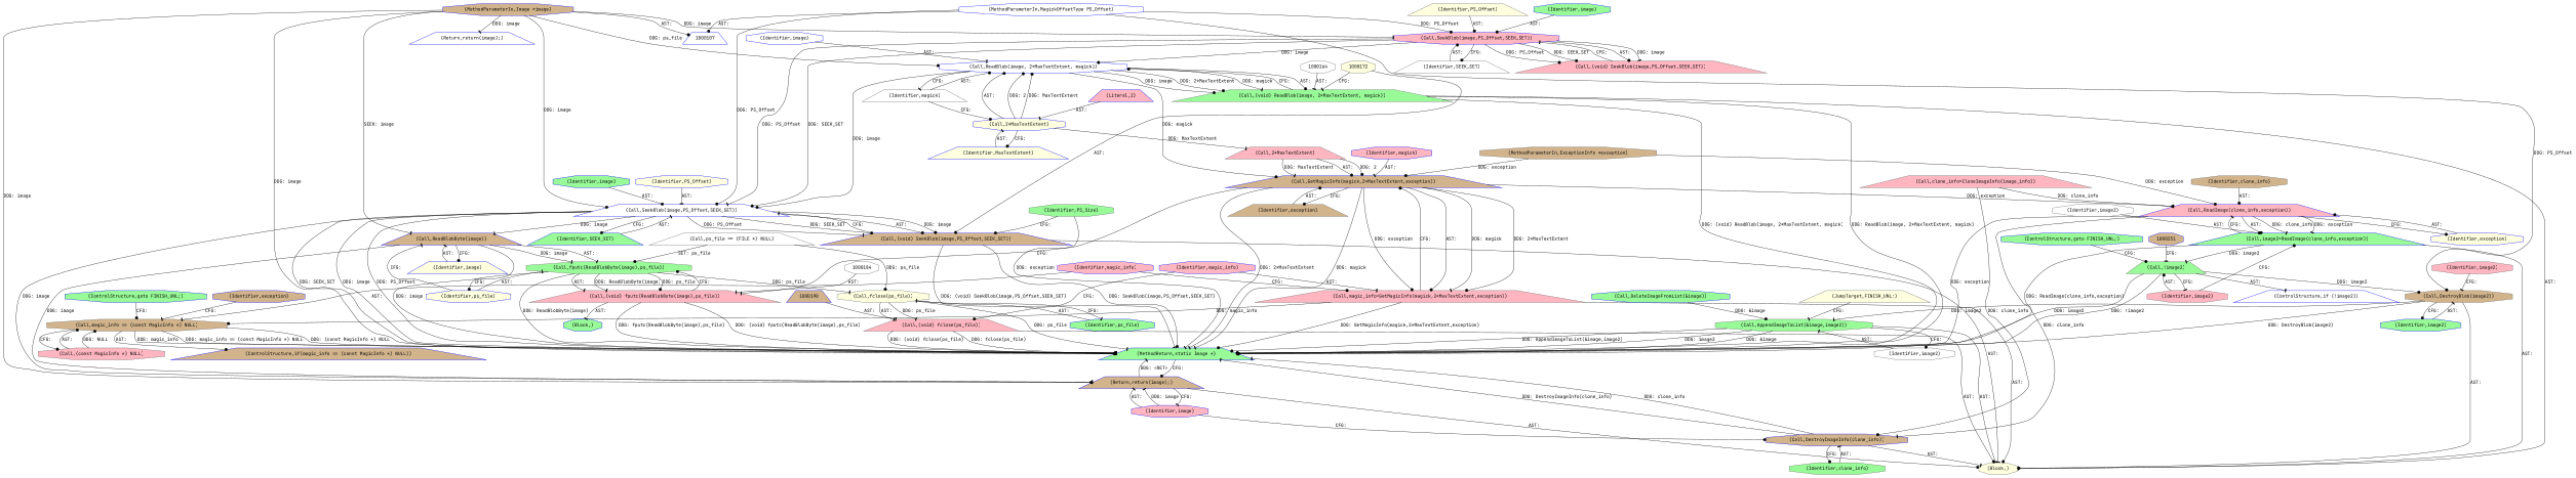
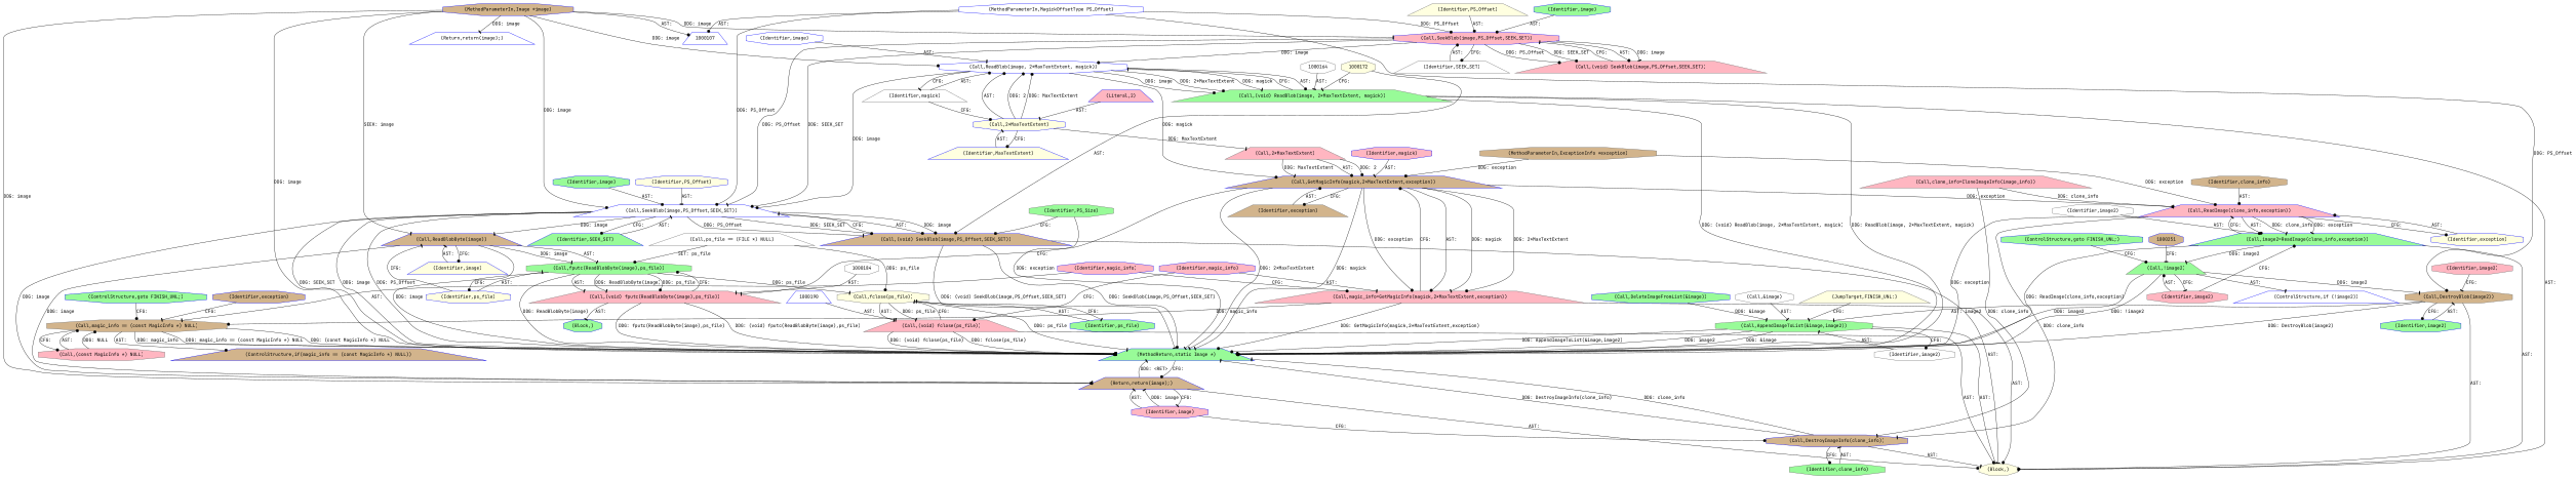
  digraph {
    fontname="JetBrains Mono"
    node [color=blue fillcolor=palegreen fontname="JetBrains Mono" shape=octagon style=filled]
    edge [arrowhead=dot fontname="JetBrains Mono"]
    n1 [fillcolor=white label="(Call,ReadBlob(image, 2*MaxTextExtent, magick))"]
    n2 [color=gray40 label="(Call,(void) ReadBlob(image, 2*MaxTextExtent, magick))" shape=trapezium]
    n3 [fillcolor=white label="(Call,SeekBlob(image,PS_Offset,SEEK_SET))" shape=trapezium]
    n4 [fillcolor=tan label="(Call,GetMagicInfo(magick,2*MaxTextExtent,exception))" shape=trapezium]
    n5 [color=gray40 fillcolor=white label="(Identifier,magick)" shape=trapezium]
    n6 [label="(MethodReturn,static Image *)" shape=trapezium]
    n7 [color=gray40 fillcolor=lightyellow label="(Block,)"]
    n8 [fillcolor=tan label="(Call,ReadBlobByte(image))" shape=trapezium]
    n9 [fillcolor=tan label="(Return,return(image);)" shape=trapezium]
    n10 [fillcolor=tan label="(Call,(void) SeekBlob(image,PS_Offset,SEEK_SET))" shape=trapezium]
    n11 [label="(Identifier,SEEK_SET)" shape=trapezium]
    n12 [color=gray40 fillcolor=lightpink label="(Call,magic_info=GetMagicInfo(magick,2*MaxTextExtent,exception))" shape=trapezium]
    n13 [fillcolor=lightpink label="(Call,ReadImage(clone_info,exception))" shape=trapezium]
    n14 [color=gray40 fillcolor=tan label="(Identifier,exception)" shape=trapezium]
    n15 [fillcolor=lightyellow label="(Call,2*MaxTextExtent)"]
    n16 [fillcolor=lightpink label="(Call,SeekBlob(image,PS_Offset,SEEK_SET))"]
    n17 [color=gray40 fillcolor=lightpink label="(Call,(void) SeekBlob(image,PS_Offset,SEEK_SET))" shape=trapezium]
    n18 [color=gray40 fillcolor=white label="(Identifier,SEEK_SET)" shape=trapezium]
    n19 [fillcolor=tan label="(MethodParameterIn,Image *image)"]
    n20 [fillcolor=white label="(Return,return(image);)" shape=trapezium]
    1000107 [fillcolor=white shape=trapezium]
    n22 [color=gray40 label="(Call,fputc(ReadBlobByte(image),ps_file))"]
    n23 [fillcolor=lightyellow label="(Identifier,image)" shape=trapezium]
    n24 [fillcolor=lightpink label="(Identifier,image)"]
    n25 [fillcolor=white label="(MethodParameterIn,MagickOffsetType PS_Offset)"]
    n26 [color=gray40 fillcolor=tan label="(Call,DestroyBlob(image2))"]
    n27 [fillcolor=lightyellow label="(Identifier,MaxTextExtent)" shape=trapezium]
    n28 [color=gray40 fillcolor=lightpink label="(Call,2*MaxTextExtent)" shape=trapezium]
    n29 [color=gray40 fillcolor=lightpink label="(Call,(void) fputc(ReadBlobByte(image),ps_file))" shape=trapezium]
    n30 [color=gray40 fillcolor=lightyellow label="(Call,fclose(ps_file))"]
    n31 [fillcolor=lightyellow label="(Identifier,ps_file)"]
    n32 [label="(Block,)"]
    n33 [color=gray40 fillcolor=lightpink label="(Call,(void) fclose(ps_file))" shape=trapezium]
    n34 [label="(Identifier,ps_file)"]
    n35 [fillcolor=tan label="(Call,DestroyImageInfo(clone_info))"]
    n36 [color=gray40 fillcolor=tan label="(Call,magic_info == (const MagicInfo *) NULL)"]
    n37 [label="(Call,image2=ReadImage(clone_info,exception))" shape=trapezium]
    n38 [fillcolor=lightyellow label="(Identifier,exception)"]
    n39 [color=gray40 fillcolor=lightpink label="(Call,(const MagicInfo *) NULL)"]
    n40 [fillcolor=tan label="(ControlStructure,if(magic_info == (const MagicInfo *) NULL))" shape=trapezium]
    n41 [color=gray40 label="(Call,!image2)" shape=trapezium]
    n42 [color=gray40 label="(Identifier,clone_info)"]
    n43 [fillcolor=white label="(ControlStructure,if (!image2))" shape=trapezium]
    n44 [color=gray40 fillcolor=lightpink label="(Identifier,image2)"]
    n45 [color=gray40 label="(Call,AppendImageToList(&image,image2))"]
    n46 [label="(Identifier,image2)"]
    n47 [color=gray40 fillcolor=white label="(Identifier,image2)"]
    n48 [color=gray40 label="(Identifier,PS_Size)"]
    n49 [color=gray40 fillcolor=tan label="(MethodParameterIn,ExceptionInfo *exception)"]
    n50 [color=gray40 fillcolor=white label="(Call,ps_file == (FILE *) NULL)" shape=trapezium]
    n51 [label="(Identifier,image)"]
    n52 [color=gray40 fillcolor=lightpink label="(Identifier,image2)"]
    n53 [fillcolor=lightpink label="(Identifier,magic_info)"]
    n54 [label="(ControlStructure,goto FINISH_UNL;)"]
    n55 [color=gray40 fillcolor=lightyellow label="(JumpTarget,FINISH_UNL:)" shape=trapezium]
    n56 [label="(ControlStructure,goto FINISH_UNL;)"]
    n57 [fillcolor=lightpink label="(Identifier,magick)"]
    n58 [fillcolor=white label="(Identifier,image)"]
    n59 [label="(Call,DeleteImageFromList(&image))"]
    n60 [fillcolor=lightpink label="(Identifier,magic_info)"]
    n61 [fillcolor=tan label="(Identifier,exception)"]
    n62 [color=gray40 fillcolor=lightyellow label="(Identifier,PS_Offset)" shape=trapezium]
    n63 [color=gray40 fillcolor=lightpink label="(Call,clone_info=CloneImageInfo(image_info))" shape=trapezium]
+   n64 [color=gray40 fillcolor=white label="(Call,&image)"]
    n65 [label="(Identifier,image)"]
    n66 [fillcolor=lightyellow label="(Identifier,PS_Offset)"]
    n67 [color=gray40 fillcolor=white label="(Identifier,image2)"]
    n68 [color=gray40 fillcolor=tan label="(Identifier,clone_info)"]
    n69 [fillcolor=lightpink label="(Literal,2)" shape=trapezium]
    1000164 [color=gray40 fillcolor=white]
    1000172 [color=gray40 fillcolor=lightyellow]
    1000184 [color=gray40 fillcolor=white]
-   1000190 [fillcolor=tan shape=trapezium]
+   1000190 [fillcolor=white shape=trapezium]
    1000251 [fillcolor=tan]
    n1 -> n2 [label="AST: "]
    n1 -> n2 [label="DDG: image"]
    n1 -> n2 [label="DDG: 2*MaxTextExtent"]
    n1 -> n2 [arrowhead=tee label="DDG: magick"]
    n1 -> n3 [label="DDG: image"]
    n1 -> n4 [label="DDG: magick"]
    n1 -> n5 [arrowhead=tee label="CFG: "]
-   n2 -> n1 [label="CFG: "]
+   n2 -> n1 [arrowhead=tee label="CFG: "]
    n2 -> n6 [label="DDG: (void) ReadBlob(image, 2*MaxTextExtent, magick)"]
    n2 -> n6 [label="DDG: ReadBlob(image, 2*MaxTextExtent, magick)"]
    n2 -> n7 [arrowhead=tee label="AST: "]
    n3 -> n6 [label="DDG: SEEK_SET"]
    n3 -> n6 [arrowhead=tee label="DDG: image"]
    n3 -> n6 [arrowhead=tee label="DDG: PS_Offset"]
    n3 -> n8 [arrowhead=tee label="DDG: image"]
    n3 -> n9 [arrowhead=tee label="DDG: image"]
    n3 -> n10 [label="AST: "]
    n3 -> n10 [label="DDG: image"]
    n3 -> n10 [arrowhead=tee label="DDG: PS_Offset"]
    n3 -> n10 [label="DDG: SEEK_SET"]
    n3 -> n11 [label="CFG: "]
    n4 -> n6 [arrowhead=tee label="DDG: exception"]
    n4 -> n6 [arrowhead=tee label="DDG: 2*MaxTextExtent"]
    n4 -> n6 [arrowhead=tee label="DDG: magick"]
    n4 -> n12 [label="AST: "]
    n4 -> n12 [arrowhead=tee label="DDG: magick"]
    n4 -> n12 [label="DDG: 2*MaxTextExtent"]
    n4 -> n12 [label="DDG: exception"]
    n4 -> n13 [arrowhead=tee label="DDG: exception"]
    n4 -> n14 [label="CFG: "]
    n5 -> n1 [label="AST: "]
    n5 -> n15 [label="CFG: "]
    n6 -> n9 [label="CFG: "]
    n8 -> n6 [label="DDG: image"]
    n8 -> n9 [arrowhead=tee label="DDG: image"]
    n8 -> n22 [arrowhead=tee label="AST: "]
    n8 -> n22 [arrowhead=tee label="DDG: image"]
    n8 -> n23 [label="CFG: "]
    n9 -> n6 [arrowhead=tee label="DDG: <RET>"]
    n9 -> n7 [label="AST: "]
    n9 -> n24 [arrowhead=tee label="CFG: "]
    n10 -> n3 [arrowhead=tee label="CFG: "]
    n10 -> n6 [label="DDG: SeekBlob(image,PS_Offset,SEEK_SET)"]
    n10 -> n6 [arrowhead=tee label="DDG: (void) SeekBlob(image,PS_Offset,SEEK_SET)"]
    n10 -> n7 [arrowhead=tee label="AST: "]
    n11 -> n3 [arrowhead=tee label="AST: "]
    n12 -> n4 [label="CFG: "]
    n12 -> n6 [label="DDG: GetMagicInfo(magick,2*MaxTextExtent,exception)"]
    n12 -> n7 [label="AST: "]
    n12 -> n36 [label="DDG: magic_info"]
    n13 -> n6 [label="DDG: exception"]
    n13 -> n35 [arrowhead=tee label="DDG: clone_info"]
    n13 -> n37 [label="AST: "]
    n13 -> n37 [arrowhead=tee label="DDG: clone_info"]
    n13 -> n37 [arrowhead=tee label="DDG: exception"]
    n13 -> n38 [label="CFG: "]
    n14 -> n4 [label="AST: "]
    n15 -> n1 [label="AST: "]
    n15 -> n1 [label="DDG: 2"]
    n15 -> n1 [label="DDG: MaxTextExtent"]
    n15 -> n27 [label="CFG: "]
    n15 -> n28 [arrowhead=tee label="DDG: MaxTextExtent"]
    n16 -> n1 [label="DDG: image"]
    n16 -> n3 [arrowhead=tee label="DDG: PS_Offset"]
    n16 -> n3 [label="DDG: SEEK_SET"]
    n16 -> n17 [label="AST: "]
    n16 -> n17 [arrowhead=tee label="DDG: image"]
    n16 -> n17 [label="DDG: PS_Offset"]
    n16 -> n17 [label="DDG: SEEK_SET"]
    n16 -> n18 [label="CFG: "]
    n17 -> n16 [arrowhead=tee label="CFG: "]
    n18 -> n16 [label="AST: "]
-   n19 -> n1 [label="DDG: ps_file"]
+   n19 -> n1 [label="DDG: image"]
    n19 -> n3 [label="DDG: image"]
    n19 -> n6 [label="DDG: image"]
    n19 -> n8 [arrowhead=tee label="SEEK: image"]
    n19 -> n9 [label="DDG: image"]
    n19 -> n16 [arrowhead=tee label="DDG: image"]
    n19 -> n20 [arrowhead=tee label="DDG: image"]
    n19 -> 1000107 [label="AST: "]
    n22 -> n6 [arrowhead=tee label="DDG: ReadBlobByte(image)"]
    n22 -> n29 [arrowhead=tee label="AST: "]
    n22 -> n29 [arrowhead=tee label="DDG: ReadBlobByte(image)"]
    n22 -> n29 [label="DDG: ps_file"]
    n22 -> n30 [arrowhead=tee label="DDG: ps_file"]
    n22 -> n31 [label="CFG: "]
    n23 -> n8 [arrowhead=tee label="AST: "]
    n24 -> n9 [arrowhead=tee label="AST: "]
    n24 -> n9 [arrowhead=tee label="DDG: image"]
    n24 -> n35 [label="CFG: "]
    n25 -> n3 [label="DDG: PS_Offset"]
    n25 -> n16 [label="DDG: PS_Offset"]
    n25 -> 1000107 [label="AST: "]
    n25 -> n26 [label="DDG: PS_Offset"]
    n26 -> n6 [arrowhead=tee label="DDG: DestroyBlob(image2)"]
    n26 -> n7 [label="AST: "]
-   n26 -> n45 [arrowhead=tee label="DDG: image2"]
+   n26 -> n45 [arrowhead=tee label="AST: image2"]
    n26 -> n46 [label="CFG: "]
    n27 -> n15 [arrowhead=tee label="AST: "]
    n28 -> n4 [label="AST: "]
    n28 -> n4 [label="DDG: 2"]
    n28 -> n4 [arrowhead=tee label="DDG: MaxTextExtent"]
    n29 -> n6 [label="DDG: fputc(ReadBlobByte(image),ps_file)"]
    n29 -> n6 [arrowhead=tee label="DDG: (void) fputc(ReadBlobByte(image),ps_file)"]
    n29 -> n22 [label="CFG: "]
    n29 -> n32 [arrowhead=tee label="AST: "]
    n30 -> n6 [arrowhead=tee label="DDG: ps_file"]
    n30 -> n33 [arrowhead=tee label="AST: "]
    n30 -> n33 [arrowhead=tee label="DDG: ps_file"]
    n30 -> n34 [arrowhead=tee label="CFG: "]
    n31 -> n8 [arrowhead=tee label="CFG: "]
    n31 -> n22 [arrowhead=tee label="AST: "]
    n33 -> n6 [label="DDG: (void) fclose(ps_file)"]
    n33 -> n6 [arrowhead=tee label="DDG: fclose(ps_file)"]
    n33 -> n7 [label="AST: "]
+   n33 -> n30 [arrowhead=tee label="CFG: "]
    n34 -> n30 [arrowhead=tee label="AST: "]
    n35 -> n6 [arrowhead=tee label="DDG: DestroyImageInfo(clone_info)"]
    n35 -> n6 [arrowhead=tee label="DDG: clone_info"]
    n35 -> n7 [arrowhead=tee label="AST: "]
    n35 -> n42 [label="CFG: "]
    n36 -> n6 [arrowhead=tee label="DDG: magic_info"]
    n36 -> n6 [label="DDG: magic_info == (const MagicInfo *) NULL"]
    n36 -> n6 [label="DDG: (const MagicInfo *) NULL"]
    n36 -> n39 [label="CFG: "]
    n36 -> n40 [label="AST: "]
    n37 -> n6 [label="DDG: ReadImage(clone_info,exception)"]
    n37 -> n7 [arrowhead=tee label="AST: "]
    n37 -> n13 [arrowhead=tee label="CFG: "]
    n37 -> n41 [arrowhead=tee label="DDG: image2"]
    n38 -> n13 [label="AST: "]
    n39 -> n36 [label="AST: "]
    n39 -> n36 [label="DDG: NULL"]
    n41 -> n6 [label="DDG: image2"]
    n41 -> n6 [label="DDG: !image2"]
-   n41 -> n26 [label="DDG: image2"]
+   n41 -> n26 [arrowhead=tee label="DDG: image2"]
    n41 -> n43 [arrowhead=tee label="AST: "]
    n41 -> n44 [arrowhead=tee label="CFG: "]
    n42 -> n35 [arrowhead=tee label="AST: "]
    n44 -> n37 [label="CFG: "]
    n44 -> n41 [label="AST: "]
    n45 -> n6 [label="DDG: AppendImageToList(&image,image2)"]
    n45 -> n6 [arrowhead=tee label="DDG: image2"]
    n45 -> n6 [arrowhead=tee label="DDG: &image"]
    n45 -> n7 [arrowhead=tee label="AST: "]
    n45 -> n47 [label="CFG: "]
    n46 -> n26 [arrowhead=tee label="AST: "]
    n47 -> n45 [arrowhead=tee label="AST: "]
    n48 -> n10 [label="CFG: "]
    n48 -> n29 [arrowhead=tee label="CFG: "]
    n49 -> n4 [label="DDG: exception"]
    n49 -> n13 [label="DDG: exception"]
    n50 -> n22 [label="SET: ps_file"]
    n50 -> n30 [label="DDG: ps_file"]
    n51 -> n3 [label="AST: "]
    n52 -> n26 [arrowhead=tee label="CFG: "]
    n53 -> n12 [arrowhead=tee label="AST: "]
    n53 -> n33 [label="CFG: "]
    n54 -> n36 [label="CFG: "]
    n55 -> n45 [arrowhead=tee label="CFG: "]
    n56 -> n41 [label="CFG: "]
    n57 -> n4 [arrowhead=tee label="AST: "]
    n58 -> n1 [arrowhead=tee label="AST: "]
-   n59 -> n45 [label="DDG: &image"]
+   n59 -> n45 [arrowhead=tee label="DDG: &image"]
    n60 -> n12 [label="CFG: "]
    n60 -> n36 [arrowhead=tee label="AST: "]
    n61 -> n36 [arrowhead=tee label="CFG: "]
    n62 -> n16 [label="AST: "]
    n63 -> n13 [label="DDG: clone_info"]
-   n63 -> n35 [label="DDG: clone_info"]
+   n63 -> n35 [arrowhead=tee label="DDG: clone_info"]
+   n64 -> n45 [arrowhead=tee label="AST: "]
    n65 -> n16 [label="AST: "]
    n66 -> n3 [arrowhead=tee label="AST: "]
    n67 -> n37 [label="AST: "]
    n68 -> n13 [label="AST: "]
    n69 -> n15 [arrowhead=tee label="AST: "]
    1000164 -> n2 [arrowhead=tee label="AST: "]
    1000172 -> n2 [arrowhead=tee label="CFG: "]
    1000172 -> n10 [label="AST: "]
    1000184 -> n29 [arrowhead=tee label="AST: "]
    1000190 -> n33 [arrowhead=tee label="AST: "]
    1000251 -> n41 [arrowhead=tee label="CFG: "]
  }
